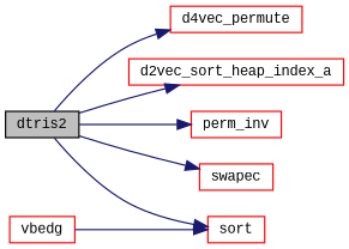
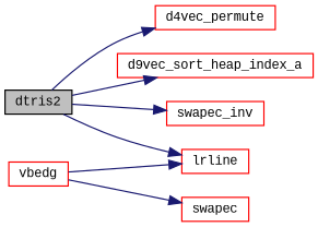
  digraph {
    fontname="Liberation Mono"
    rankdir=LR
    node [color=red fontname="Liberation Mono" fontsize=10 shape=record]
    edge [color=midnightblue fontname="Liberation Mono" fontsize=10 labelfontname=Helvetica labelfontsize=10 style=solid]
    n1 [color=black fillcolor=grey75 fontcolor=black height=0.2 label=dtris2 style=filled width=0.4]
    n2 [height=0.2 label=d4vec_permute width=0.4]
-   n3 [height=0.2 label=d2vec_sort_heap_index_a width=0.4]
-   n4 [height=0.2 label=sort width=0.4]
-   n5 [height=0.2 label=perm_inv width=0.4]
+   n3 [height=0.2 label=d9vec_sort_heap_index_a width=0.4]
+   n4 [height=0.2 label=lrline width=0.4]
+   n5 [height=0.2 label=swapec_inv width=0.4]
    n6 [height=0.2 label=swapec width=0.4]
    n7 [height=0.2 label=vbedg width=0.4]
    n1 -> n2
    n1 -> n3
    n1 -> n4
    n1 -> n5
-   n1 -> n6
+   n7 -> n6
    n7 -> n4
  }
